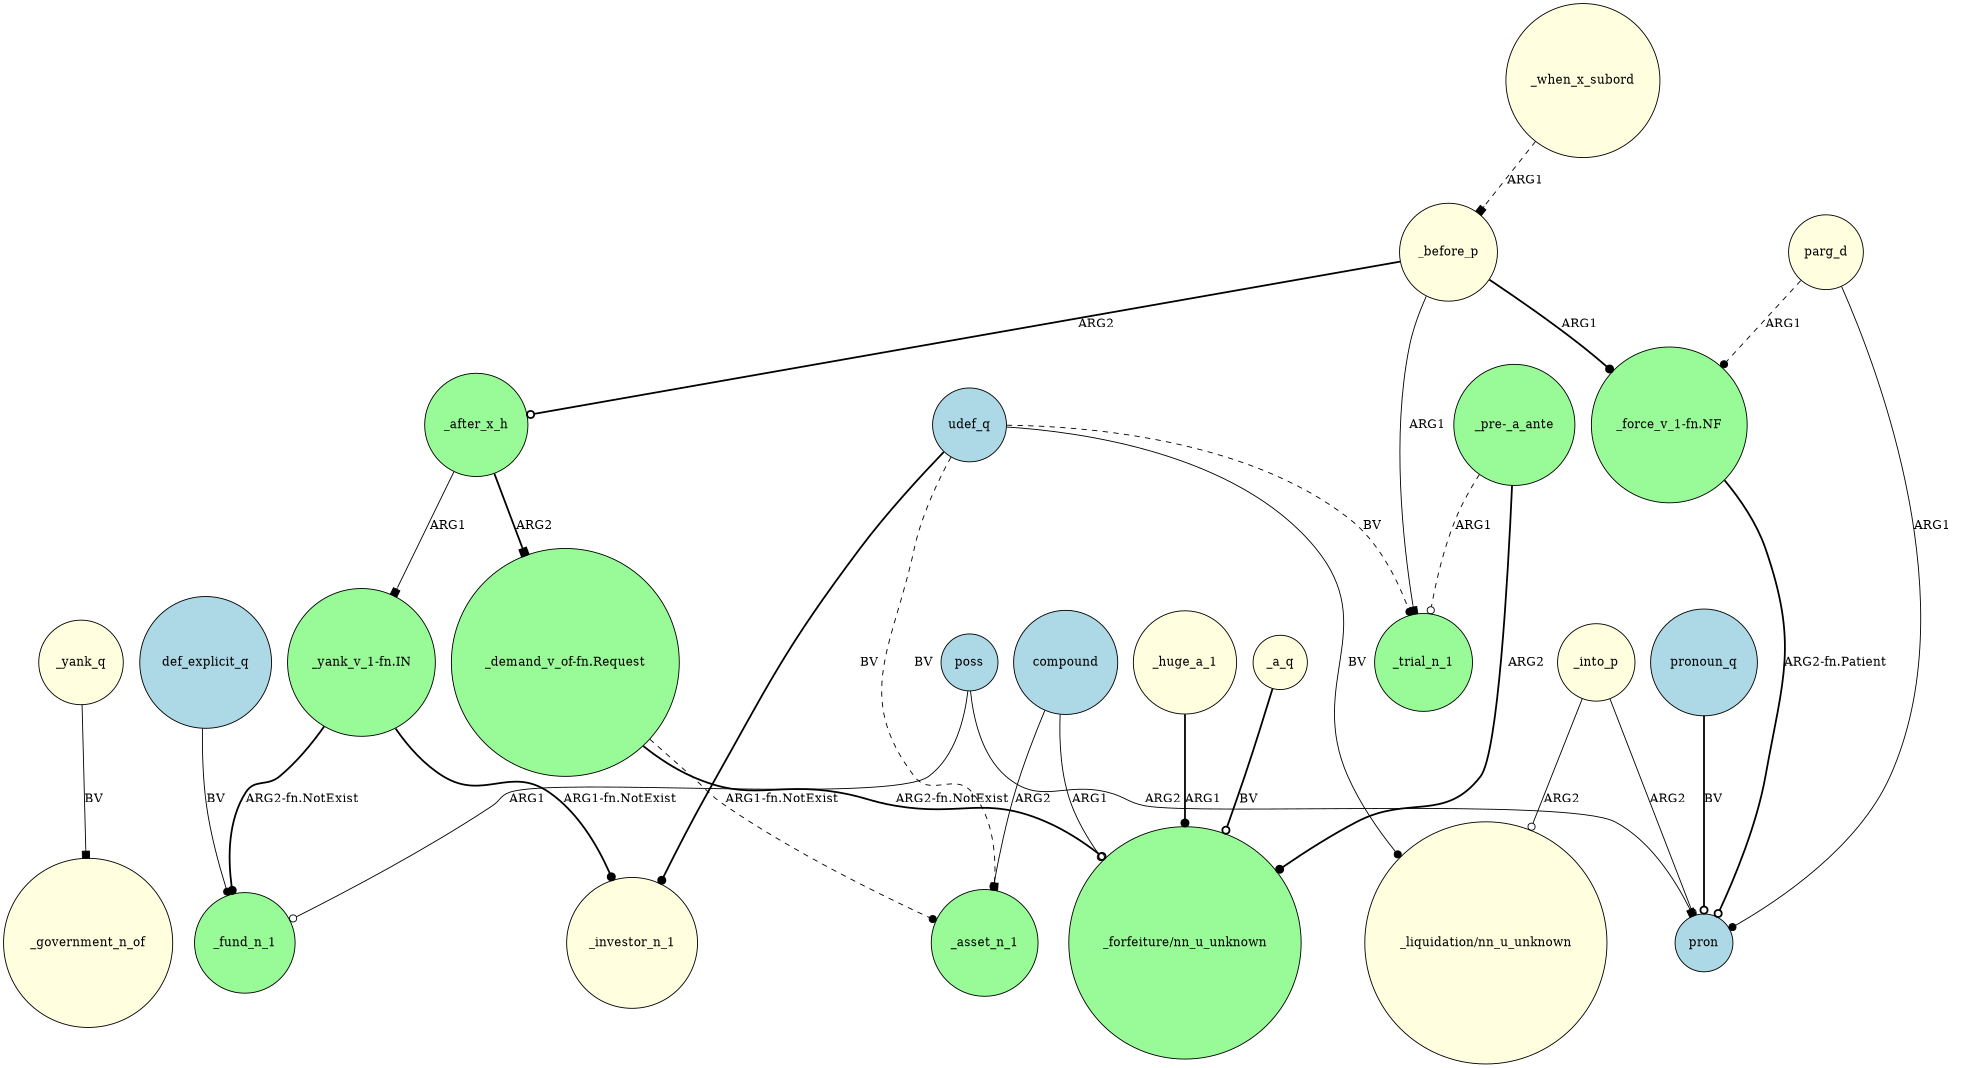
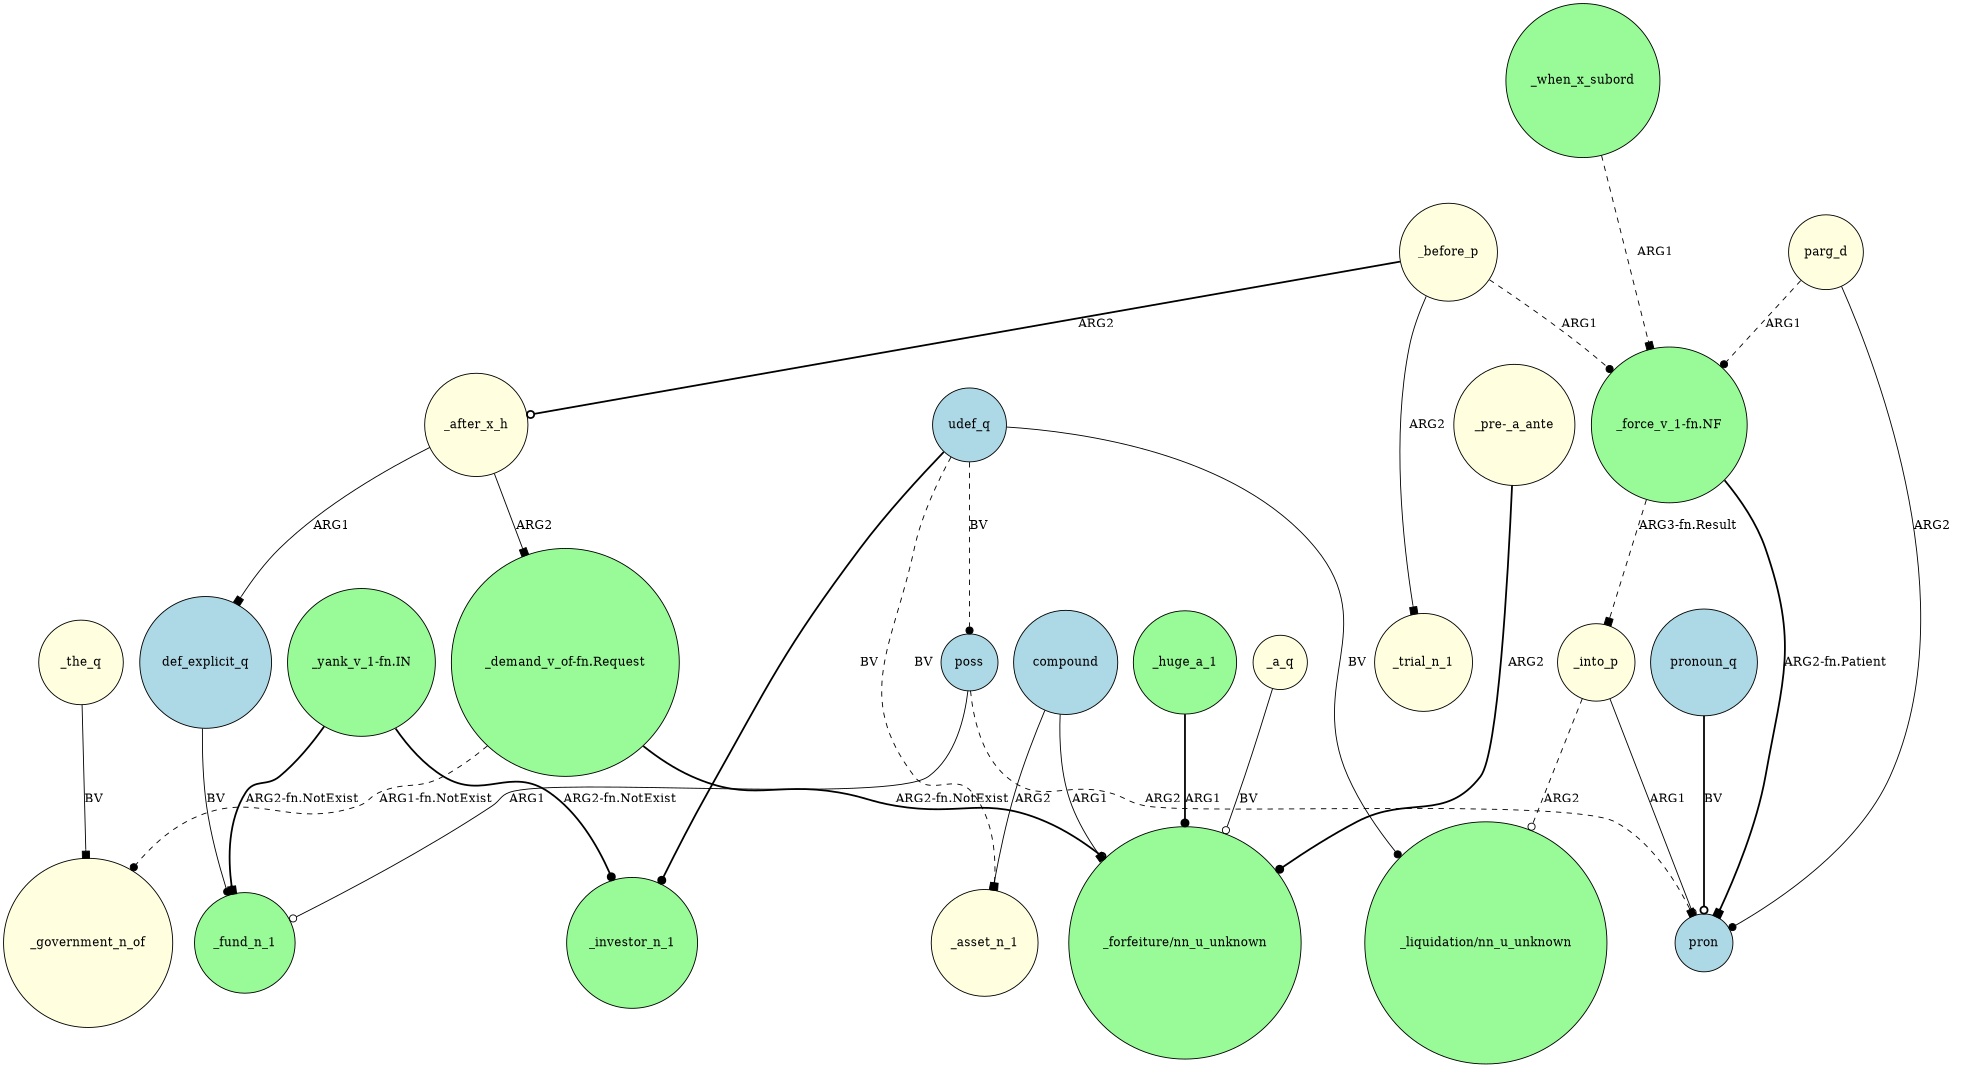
  digraph {
    node [fillcolor=lightyellow shape=circle style=filled]
    edge [arrowhead=dot style=solid]
    "_yank_v_1-fn.IN" [fillcolor=palegreen]
-   _investor_n_1
+   _investor_n_1 [fillcolor=palegreen]
    _fund_n_1 [fillcolor=palegreen]
    "_demand_v_of-fn.Request" [fillcolor=palegreen]
    "_forfeiture/nn_u_unknown" [fillcolor=palegreen]
    _government_n_of
    "_force_v_1-fn.NF" [fillcolor=palegreen]
-   _when_x_subord
+   _when_x_subord [fillcolor=palegreen]
    pron [fillcolor=lightblue]
    _into_p
-   _after_x_h [fillcolor=palegreen]
-   "_liquidation/nn_u_unknown"
+   _after_x_h
+   "_liquidation/nn_u_unknown" [fillcolor=palegreen]
    poss [fillcolor=lightblue]
    udef_q [fillcolor=lightblue]
-   _asset_n_1 [fillcolor=palegreen]
-   _trial_n_1 [fillcolor=palegreen]
+   _asset_n_1
+   _trial_n_1
    _a_q
    def_explicit_q [fillcolor=lightblue]
-   "_pre-_a_ante" [fillcolor=palegreen]
+   "_pre-_a_ante"
    parg_d
    pronoun_q [fillcolor=lightblue]
    compound [fillcolor=lightblue]
-   _huge_a_1
-   _the_q [label=_yank_q]
+   _huge_a_1 [fillcolor=palegreen]
+   _the_q
    _before_p
-   "_yank_v_1-fn.IN" -> _investor_n_1 [label="ARG1-fn.NotExist" style=bold]
-   "_yank_v_1-fn.IN" -> _fund_n_1 [label="ARG2-fn.NotExist" style=bold]
+   "_yank_v_1-fn.IN" -> _investor_n_1 [label="ARG2-fn.NotExist" style=bold]
+   "_yank_v_1-fn.IN" -> _fund_n_1 [arrowhead=box label="ARG2-fn.NotExist" style=bold]
    "_demand_v_of-fn.Request" -> "_forfeiture/nn_u_unknown" [arrowhead=odot label="ARG2-fn.NotExist" style=bold]
-   "_demand_v_of-fn.Request" -> _asset_n_1 [label="ARG1-fn.NotExist" style=dashed]
-   "_force_v_1-fn.NF" -> pron [arrowhead=odot label="ARG2-fn.Patient" style=bold]
-   _when_x_subord -> _before_p [arrowhead=box label=ARG1 style=dashed]
-   _into_p -> pron [arrowhead=odot label=ARG2]
-   _into_p -> "_liquidation/nn_u_unknown" [arrowhead=odot label=ARG2]
-   _after_x_h -> "_yank_v_1-fn.IN" [arrowhead=box label=ARG1]
-   _after_x_h -> "_demand_v_of-fn.Request" [arrowhead=box label=ARG2 style=bold]
+   "_demand_v_of-fn.Request" -> _government_n_of [label="ARG1-fn.NotExist" style=dashed]
+   "_force_v_1-fn.NF" -> pron [arrowhead=box label="ARG2-fn.Patient" style=bold]
+   "_force_v_1-fn.NF" -> _into_p [arrowhead=box label="ARG3-fn.Result" style=dashed]
+   _when_x_subord -> "_force_v_1-fn.NF" [arrowhead=box label=ARG1 style=dashed]
+   _into_p -> pron [arrowhead=odot label=ARG1]
+   _into_p -> "_liquidation/nn_u_unknown" [arrowhead=odot label=ARG2 style=dashed]
+   _after_x_h -> def_explicit_q [arrowhead=box label=ARG1]
+   _after_x_h -> "_demand_v_of-fn.Request" [arrowhead=box label=ARG2]
    poss -> _fund_n_1 [arrowhead=odot label=ARG1]
-   poss -> pron [arrowhead=box label=ARG2]
+   poss -> pron [arrowhead=box label=ARG2 style=dashed]
    udef_q -> _investor_n_1 [label=BV style=bold]
    udef_q -> "_liquidation/nn_u_unknown" [label=BV]
    udef_q -> _asset_n_1 [arrowhead=box label=BV style=dashed]
-   udef_q -> _trial_n_1 [label=BV style=dashed]
-   _a_q -> "_forfeiture/nn_u_unknown" [arrowhead=odot label=BV style=bold]
+   udef_q -> poss [label=BV style=dashed]
+   _a_q -> "_forfeiture/nn_u_unknown" [arrowhead=odot label=BV]
    def_explicit_q -> _fund_n_1 [label=BV]
    "_pre-_a_ante" -> "_forfeiture/nn_u_unknown" [label=ARG2 style=bold]
-   "_pre-_a_ante" -> _trial_n_1 [arrowhead=odot label=ARG1 style=dashed]
    parg_d -> "_force_v_1-fn.NF" [label=ARG1 style=dashed]
-   parg_d -> pron [label=ARG1]
+   parg_d -> pron [label=ARG2]
    pronoun_q -> pron [arrowhead=odot label=BV style=bold]
-   compound -> "_forfeiture/nn_u_unknown" [arrowhead=odot label=ARG1]
-   compound -> _asset_n_1 [label=ARG2]
+   compound -> "_forfeiture/nn_u_unknown" [arrowhead=box label=ARG1]
+   compound -> _asset_n_1 [arrowhead=box label=ARG2]
    _huge_a_1 -> "_forfeiture/nn_u_unknown" [label=ARG1 style=bold]
    _the_q -> _government_n_of [arrowhead=box label=BV]
-   _before_p -> "_force_v_1-fn.NF" [label=ARG1 style=bold]
+   _before_p -> "_force_v_1-fn.NF" [label=ARG1 style=dashed]
    _before_p -> _after_x_h [arrowhead=odot label=ARG2 style=bold]
-   _before_p -> _trial_n_1 [arrowhead=box label=ARG1]
+   _before_p -> _trial_n_1 [arrowhead=box label=ARG2]
  }
